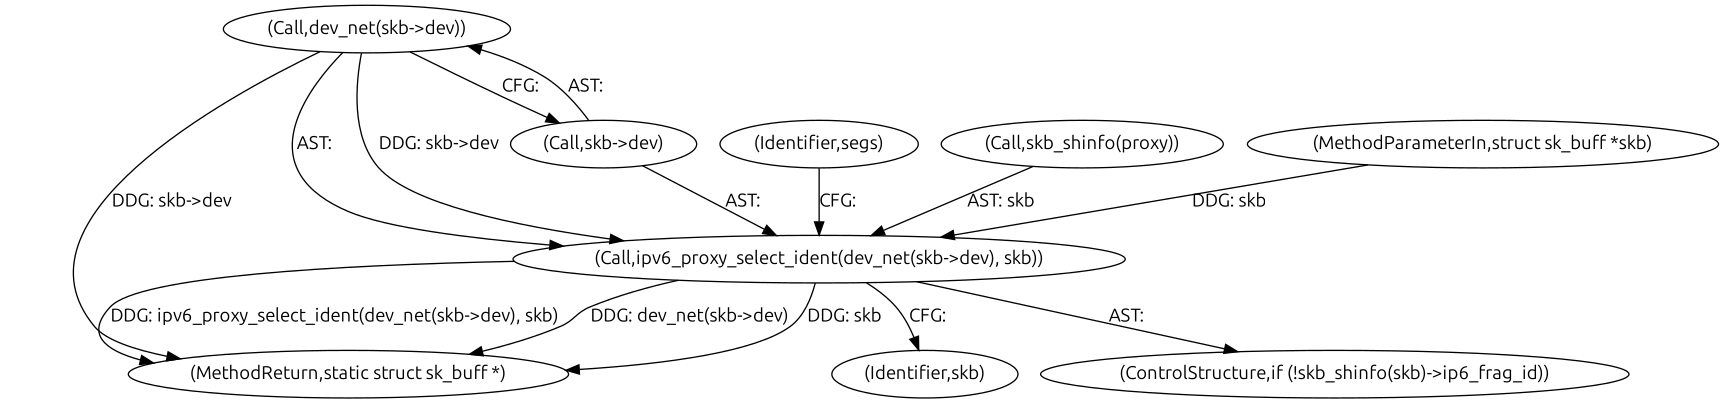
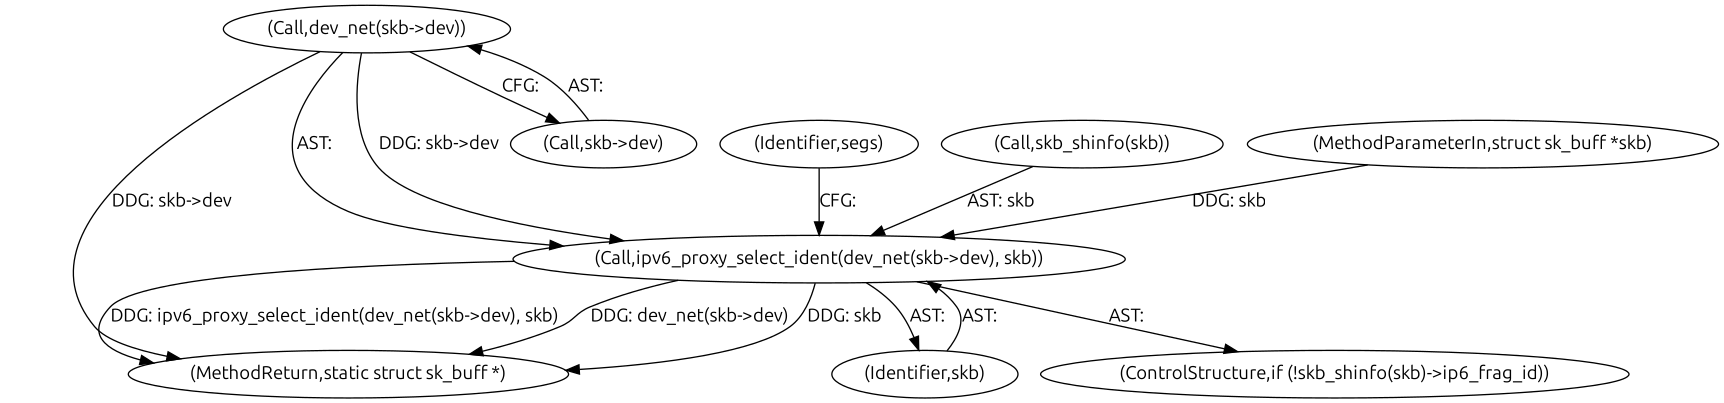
  digraph {
    fontname=Ubuntu
    node [fontname=Ubuntu]
    edge [fontname=Ubuntu]
    n1 [label="(Call,dev_net(skb->dev))"]
    n2 [label="(Call,ipv6_proxy_select_ident(dev_net(skb->dev), skb))"]
    n3 [label="(Call,skb->dev)"]
    n4 [label="(MethodReturn,static struct sk_buff *)"]
    n5 [label="(Identifier,skb)"]
    n6 [label="(ControlStructure,if (!skb_shinfo(skb)->ip6_frag_id))"]
    n7 [label="(Identifier,segs)"]
-   n8 [label="(Call,skb_shinfo(proxy))"]
+   n8 [label="(Call,skb_shinfo(skb))"]
    n9 [label="(MethodParameterIn,struct sk_buff *skb)"]
    n1 -> n2 [label="AST: "]
    n1 -> n2 [label="DDG: skb->dev"]
    n1 -> n3 [label="CFG: "]
    n1 -> n4 [label="DDG: skb->dev"]
    n2 -> n4 [label="DDG: ipv6_proxy_select_ident(dev_net(skb->dev), skb)"]
    n2 -> n4 [label="DDG: dev_net(skb->dev)"]
    n2 -> n4 [label="DDG: skb"]
-   n2 -> n5 [label="CFG: "]
+   n2 -> n5 [label="AST: "]
    n2 -> n6 [label="AST: "]
    n3 -> n1 [label="AST: "]
-   n3 -> n2 [label="AST: "]
+   n5 -> n2 [label="AST: "]
    n7 -> n2 [label="CFG: "]
    n8 -> n2 [label="AST: skb"]
    n9 -> n2 [label="DDG: skb"]
  }
